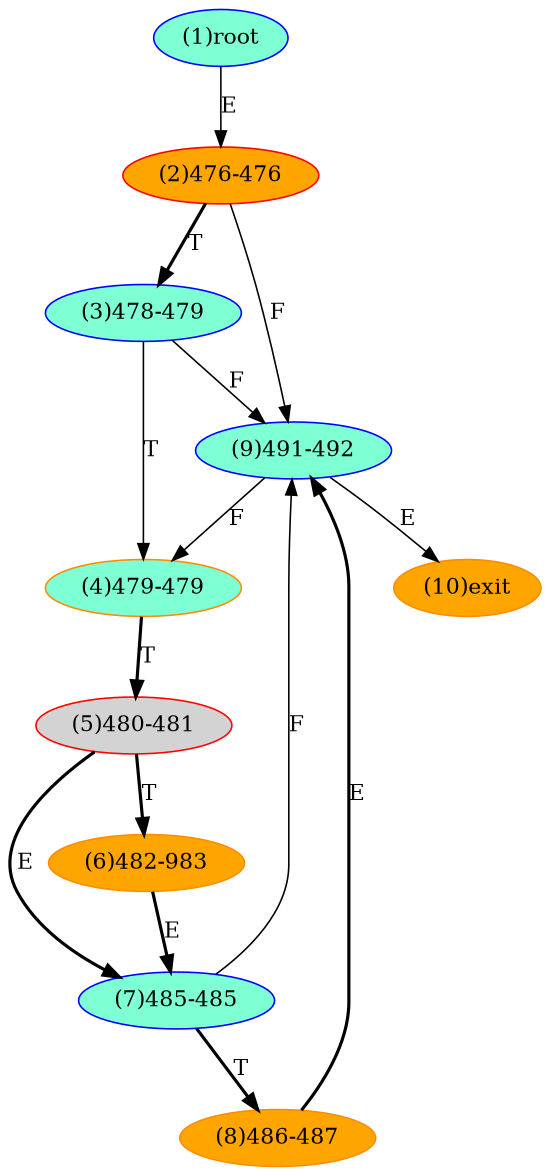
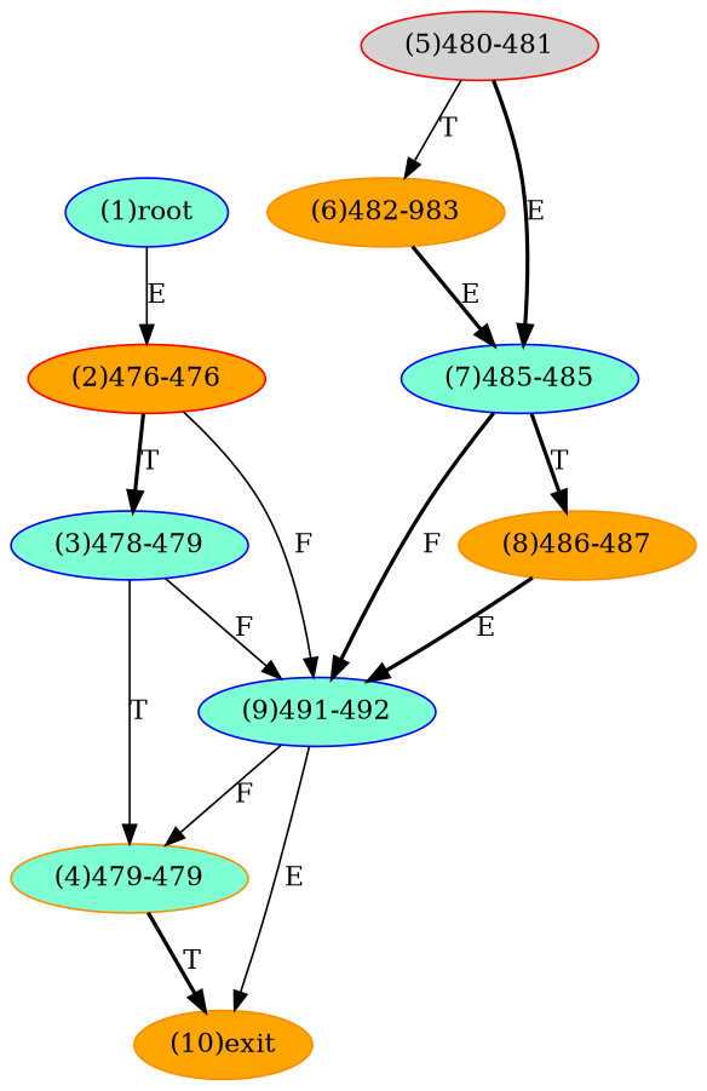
  digraph {
    node [color=blue fillcolor=aquamarine style=filled]
    edge [style=solid]
    n1 [label="(1)root"]
    n2 [color=red fillcolor=orange label="(2)476-476"]
    n3 [label="(3)478-479"]
    n4 [label="(9)491-492"]
    n5 [color=darkorange label="(4)479-479"]
    n6 [color=darkorange fillcolor=orange label="(10)exit"]
    n7 [color=red fillcolor=lightgrey label="(5)480-481"]
    n8 [color=darkorange fillcolor=orange label="(6)482-983"]
    n9 [label="(7)485-485"]
    n10 [color=darkorange fillcolor=orange label="(8)486-487"]
    n1 -> n2 [label=E]
    n2 -> n3 [label=T style=bold]
    n2 -> n4 [label=F]
    n3 -> n4 [label=F]
    n3 -> n5 [label=T]
    n4 -> n5 [label=F]
    n4 -> n6 [label=E]
-   n5 -> n7 [label=T style=bold]
-   n7 -> n8 [label=T style=bold]
+   n5 -> n6 [label=T style=bold]
+   n7 -> n8 [label=T]
    n7 -> n9 [label=E style=bold]
    n8 -> n9 [label=E style=bold]
-   n9 -> n4 [label=F]
+   n9 -> n4 [label=F style=bold]
    n9 -> n10 [label=T style=bold]
    n10 -> n4 [label=E style=bold]
  }
